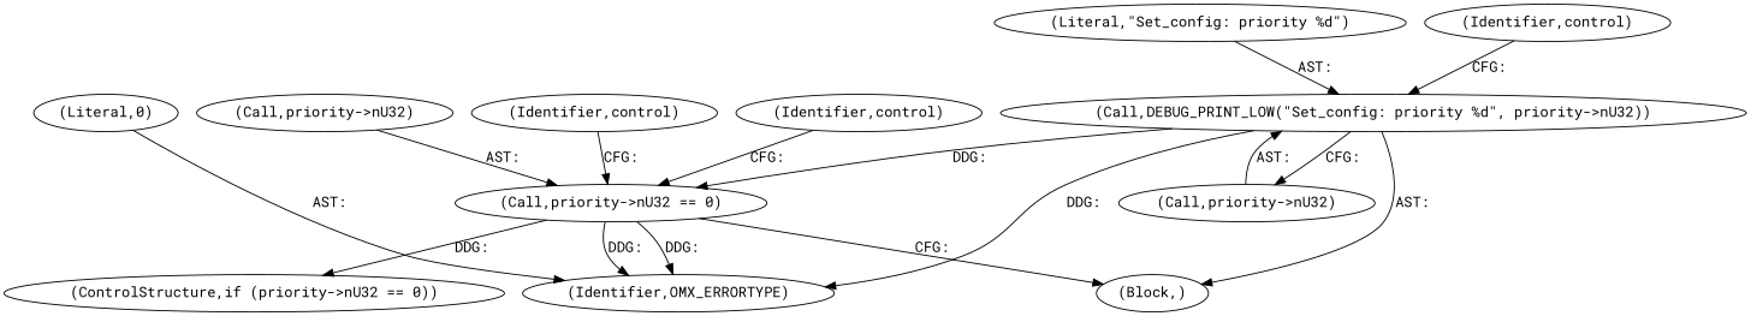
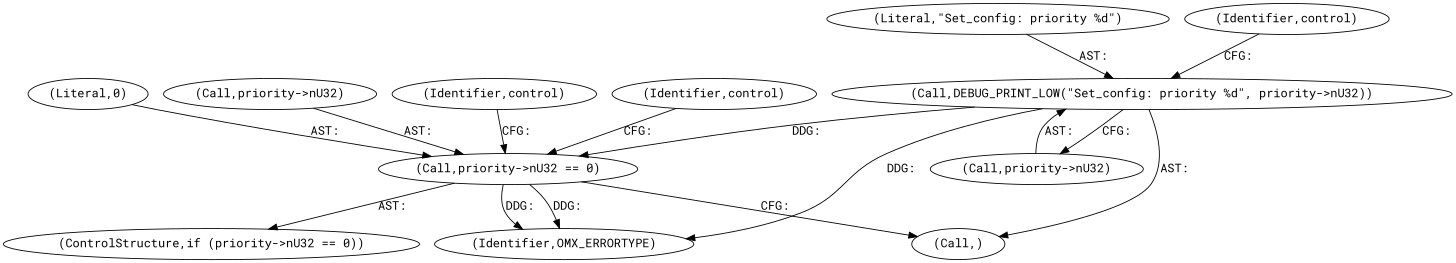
  digraph {
    fontname="Roboto Mono"
    node [fontname="Roboto Mono"]
    edge [fontname="Roboto Mono"]
    n1 [label="(Call,DEBUG_PRINT_LOW(\"Set_config: priority %d\", priority->nU32))"]
    n2 [label="(Call,priority->nU32 == 0)"]
-   n3 [label="(Block,)"]
+   n3 [label="(Call,)"]
    n4 [label="(Call,priority->nU32)"]
    n5 [label="(Identifier,OMX_ERRORTYPE)"]
    n6 [label="(ControlStructure,if (priority->nU32 == 0))"]
    n7 [label="(Literal,0)"]
    n8 [label="(Call,priority->nU32)"]
    n9 [label="(Literal,\"Set_config: priority %d\")"]
    n10 [label="(Identifier,control)"]
    n11 [label="(Identifier,control)"]
    n12 [label="(Identifier,control)"]
    n1 -> n2 [label="DDG: "]
    n1 -> n3 [label="AST: "]
    n1 -> n4 [label="CFG: "]
    n1 -> n5 [label="DDG: "]
    n2 -> n3 [label="CFG: "]
    n2 -> n5 [label="DDG: "]
    n2 -> n5 [label="DDG: "]
-   n2 -> n6 [label="DDG: "]
+   n2 -> n6 [label="AST: "]
    n4 -> n1 [label="AST: "]
-   n7 -> n5 [label="AST: "]
+   n7 -> n2 [label="AST: "]
    n8 -> n2 [label="AST: "]
    n9 -> n1 [label="AST: "]
    n10 -> n2 [label="CFG: "]
    n11 -> n2 [label="CFG: "]
    n12 -> n1 [label="CFG: "]
  }
